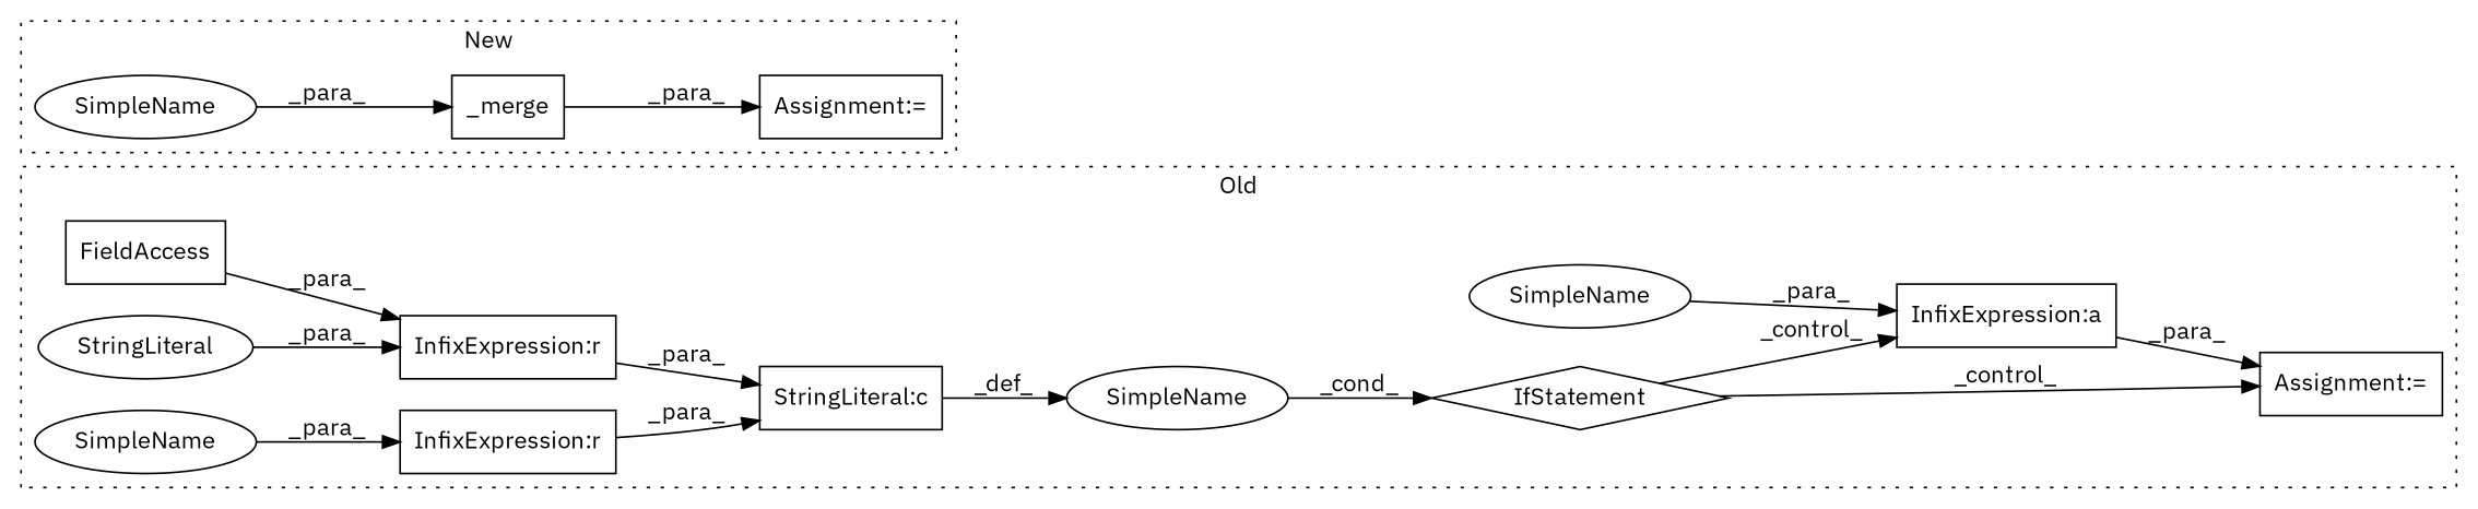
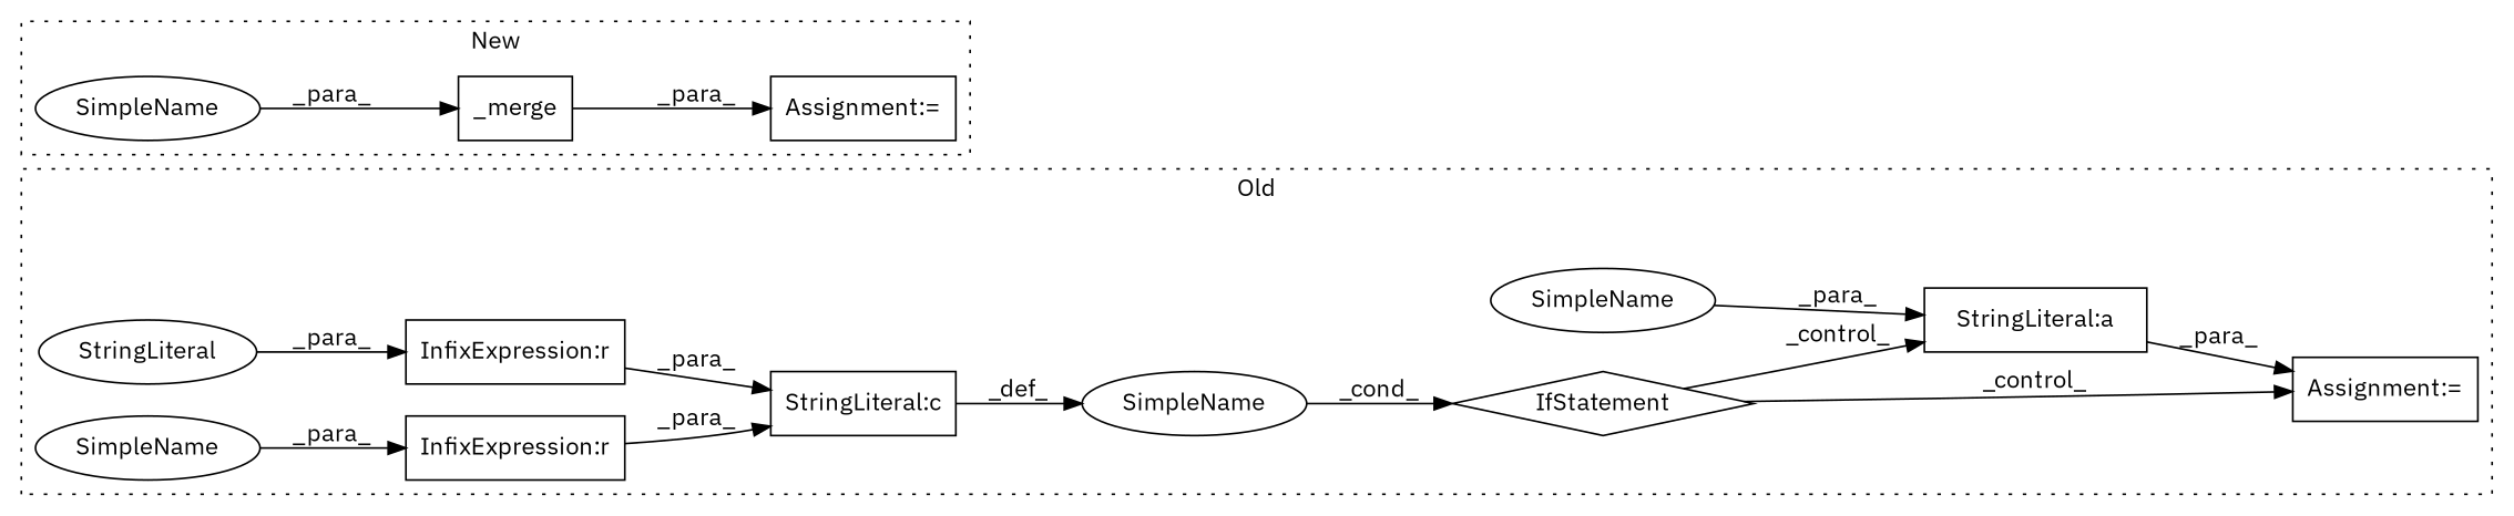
  digraph {
    fontname="IBM Plex Sans"
    rankdir=LR
    node [a=27 fontname="IBM Plex Sans" l=1 shape=box]
    edge [fontname="IBM Plex Sans"]
    n1 [a=25 l="4,2" label=IfStatement s="61901,61946" shape=diamond]
-   n2 [l=3 label="InfixExpression:a" s=61964]
+   n2 [l=3 label="StringLiteral:a" s=61964]
    n3 [l=4 label="InfixExpression:r" s=61936]
    n4 [l=4 label="InfixExpression:r" s=61907]
    n5 [l=4 label="StringLiteral:c" s=61916]
-   n6 [a=22 l=15 label=FieldAccess s=61921]
    n7 [a=42 label=SimpleName shape=ellipse l=""]
    n8 [a=7 label="Assignment:=" s=61961]
    n9 [a=45 l=5 label=StringLiteral s=61940 shape=ellipse]
    n10 [a=42 label=SimpleName s=61967 shape=ellipse]
    n11 [a=42 label=SimpleName s=61906 shape=ellipse]
    n12 [a=32 l="7,1" label=_merge s="62584,62594"]
    n13 [a=7 label="Assignment:=" s=62578]
    n14 [a=42 label=SimpleName s=62593 shape=ellipse]
    subgraph cluster_1 {
      label=Old
      style=dotted
      n1
      n2
      n3
      n4
      n5
-     n6
      n7
      n8
      n9
      n10
      n11
    }
    subgraph cluster_2 {
      label=New
      style=dotted
      n12
      n13
      n14
    }
    n1 -> n2 [label=_control_]
    n1 -> n8 [label=_control_]
    n2 -> n8 [label=_para_]
    n3 -> n5 [label=_para_]
    n4 -> n5 [label=_para_]
    n5 -> n7 [label=_def_]
-   n6 -> n3 [label=_para_]
    n7 -> n1 [label=_cond_]
    n9 -> n3 [label=_para_]
    n10 -> n2 [label=_para_]
    n11 -> n4 [label=_para_]
    n12 -> n13 [label=_para_]
    n14 -> n12 [label=_para_]
  }
